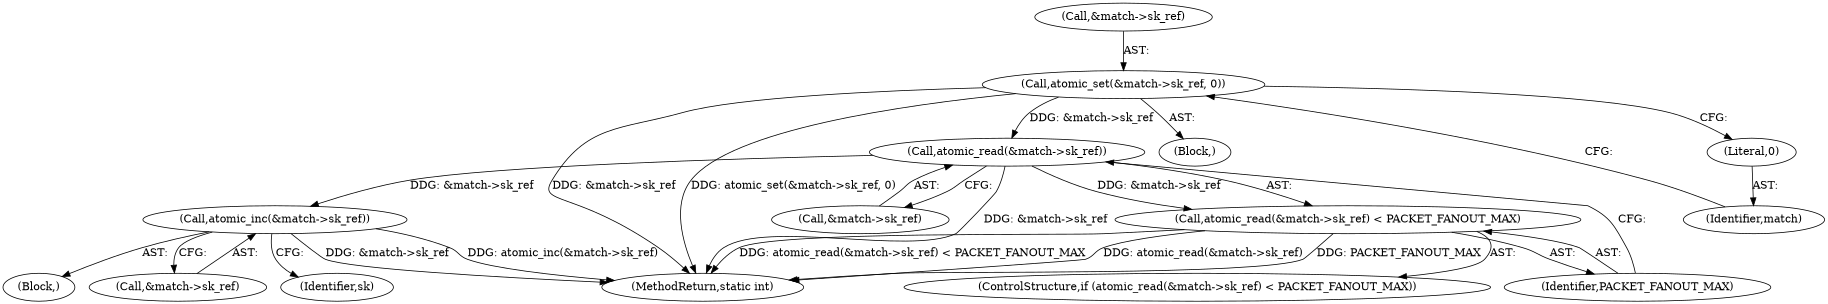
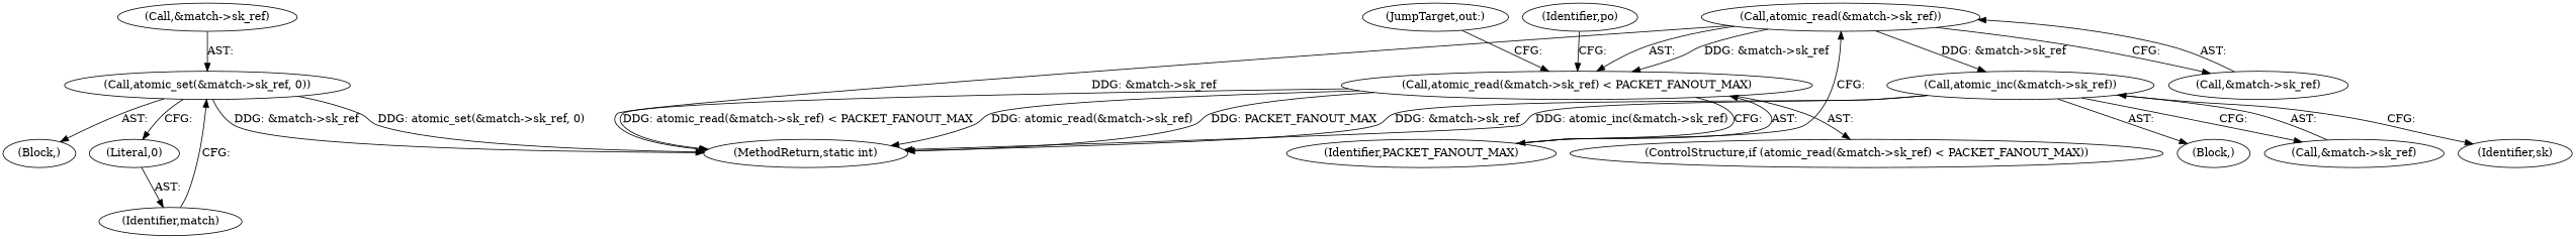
  digraph {
    n1 [label="(Call,atomic_set(&match->sk_ref, 0))"]
    n2 [label="(Call,atomic_read(&match->sk_ref))"]
    n3 [label="(Block,)"]
    n4 [label="(Literal,0)"]
    n5 [label="(MethodReturn,static int)"]
    n6 [label="(Call,atomic_read(&match->sk_ref) < PACKET_FANOUT_MAX)"]
    n7 [label="(Call,atomic_inc(&match->sk_ref))"]
    n8 [label="(Call,&match->sk_ref)"]
    n9 [label="(Identifier,match)"]
    n10 [label="(Identifier,PACKET_FANOUT_MAX)"]
    n11 [label="(ControlStructure,if (atomic_read(&match->sk_ref) < PACKET_FANOUT_MAX))"]
    n12 [label="(Block,)"]
    n13 [label="(Call,&match->sk_ref)"]
    n14 [label="(Identifier,sk)"]
    n15 [label="(Call,&match->sk_ref)"]
-   n1 -> n2 [label="DDG: &match->sk_ref"]
+   n16 [label="(JumpTarget,out:)"]
+   n17 [label="(Identifier,po)"]
    n1 -> n3 [label="AST: "]
    n1 -> n4 [label="CFG: "]
    n1 -> n5 [label="DDG: &match->sk_ref"]
    n1 -> n5 [label="DDG: atomic_set(&match->sk_ref, 0)"]
    n2 -> n5 [label="DDG: &match->sk_ref"]
    n2 -> n6 [label="AST: "]
    n2 -> n6 [label="DDG: &match->sk_ref"]
    n2 -> n7 [label="DDG: &match->sk_ref"]
    n2 -> n8 [label="CFG: "]
    n4 -> n9 [label="AST: "]
    n6 -> n5 [label="DDG: atomic_read(&match->sk_ref) < PACKET_FANOUT_MAX"]
    n6 -> n5 [label="DDG: atomic_read(&match->sk_ref)"]
    n6 -> n5 [label="DDG: PACKET_FANOUT_MAX"]
-   n6 -> n10 [label="AST: "]
+   n6 -> n10 [label="CFG: "]
    n6 -> n11 [label="AST: "]
    n7 -> n5 [label="DDG: &match->sk_ref"]
    n7 -> n5 [label="DDG: atomic_inc(&match->sk_ref)"]
    n7 -> n12 [label="AST: "]
    n7 -> n13 [label="CFG: "]
    n7 -> n14 [label="CFG: "]
    n8 -> n2 [label="AST: "]
    n9 -> n1 [label="CFG: "]
    n10 -> n2 [label="CFG: "]
    n10 -> n6 [label="AST: "]
    n13 -> n7 [label="AST: "]
    n15 -> n1 [label="AST: "]
+   n16 -> n6 [label="CFG: "]
+   n17 -> n6 [label="CFG: "]
  }
